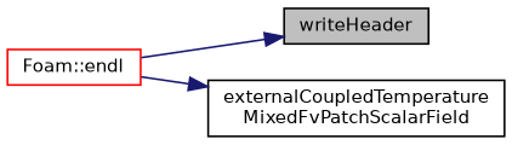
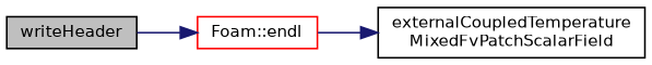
  digraph {
    rankdir=LR
    node [color=black fontname=Helvetica fontsize=10 shape=record]
    edge [color=midnightblue fontname=Helvetica fontsize=10 labelfontname=Helvetica labelfontsize=10 style=solid]
    n1 [fillcolor=grey75 fontcolor=black height=0.2 label=writeHeader style=filled width=0.4]
    n2 [color=red height=0.2 label="Foam::endl" width=0.4]
    n3 [height=0.2 label="externalCoupledTemperature\lMixedFvPatchScalarField" width=0.4]
-   n2 -> n1
+   n1 -> n2
    n2 -> n3
  }
